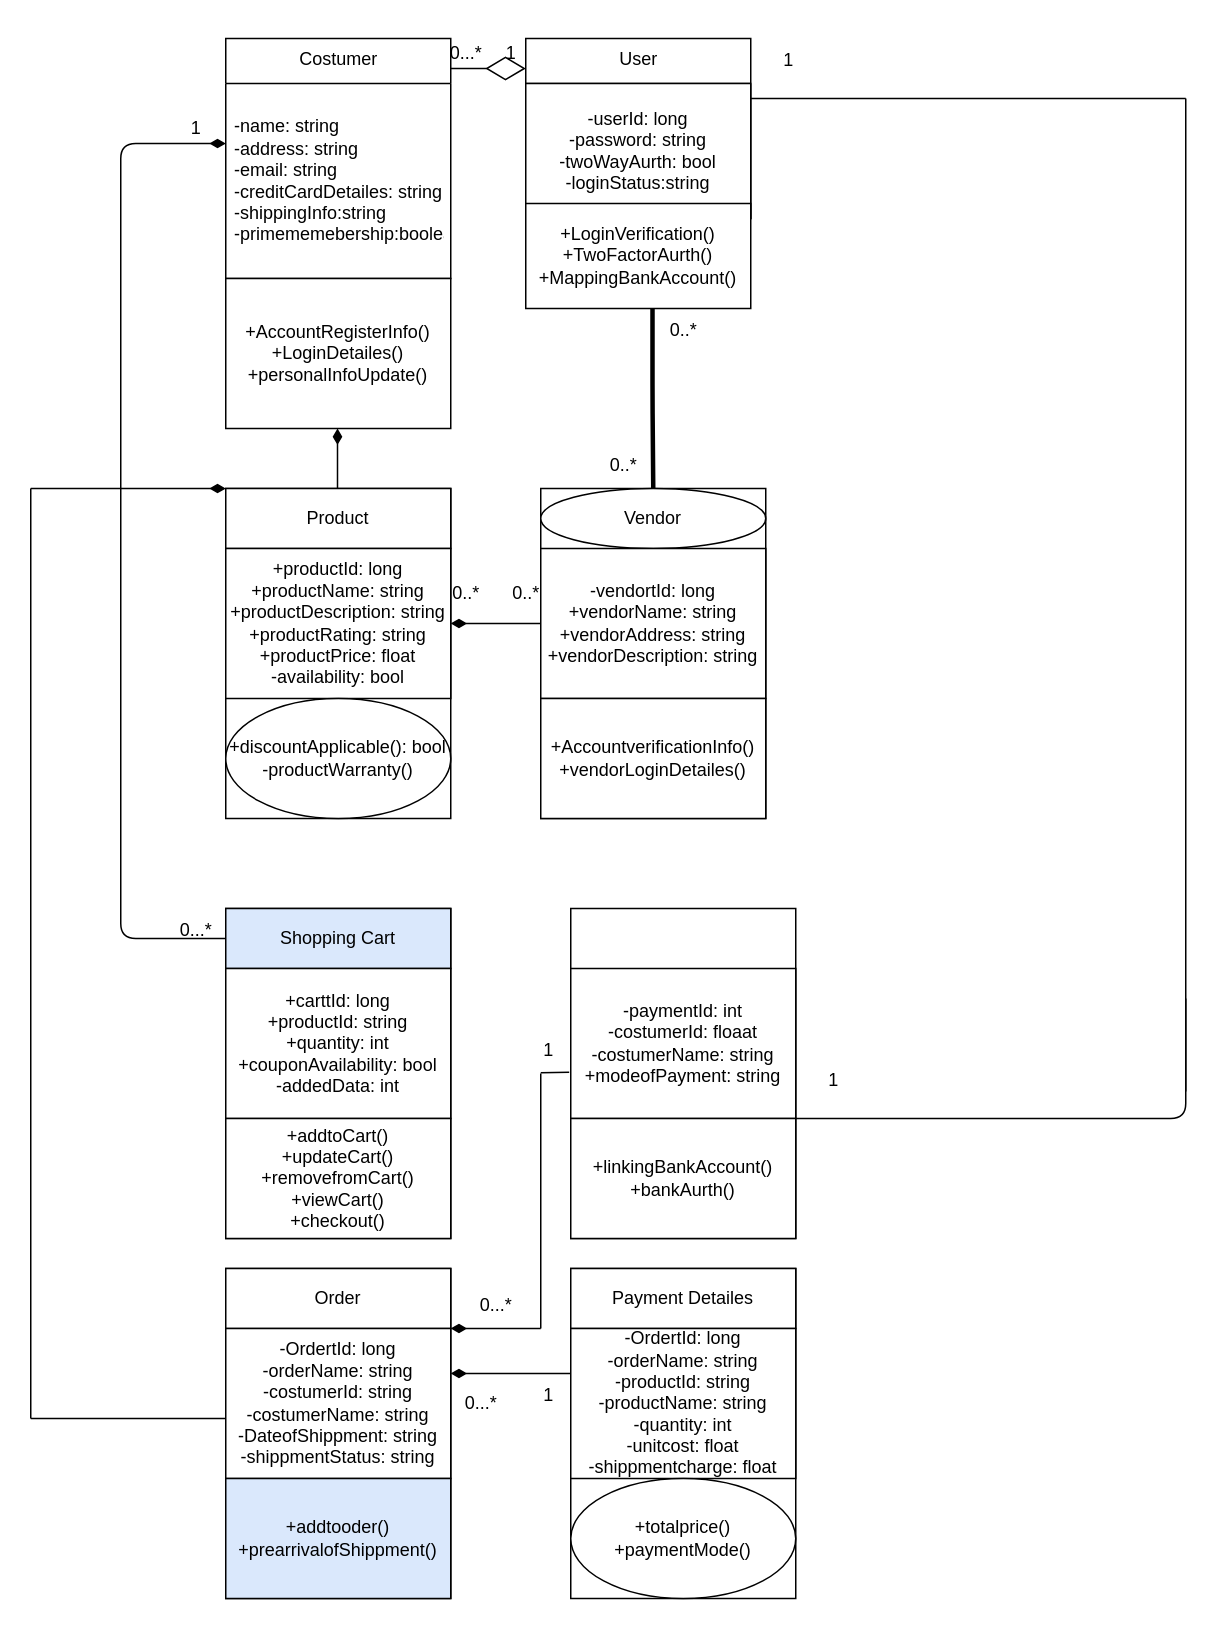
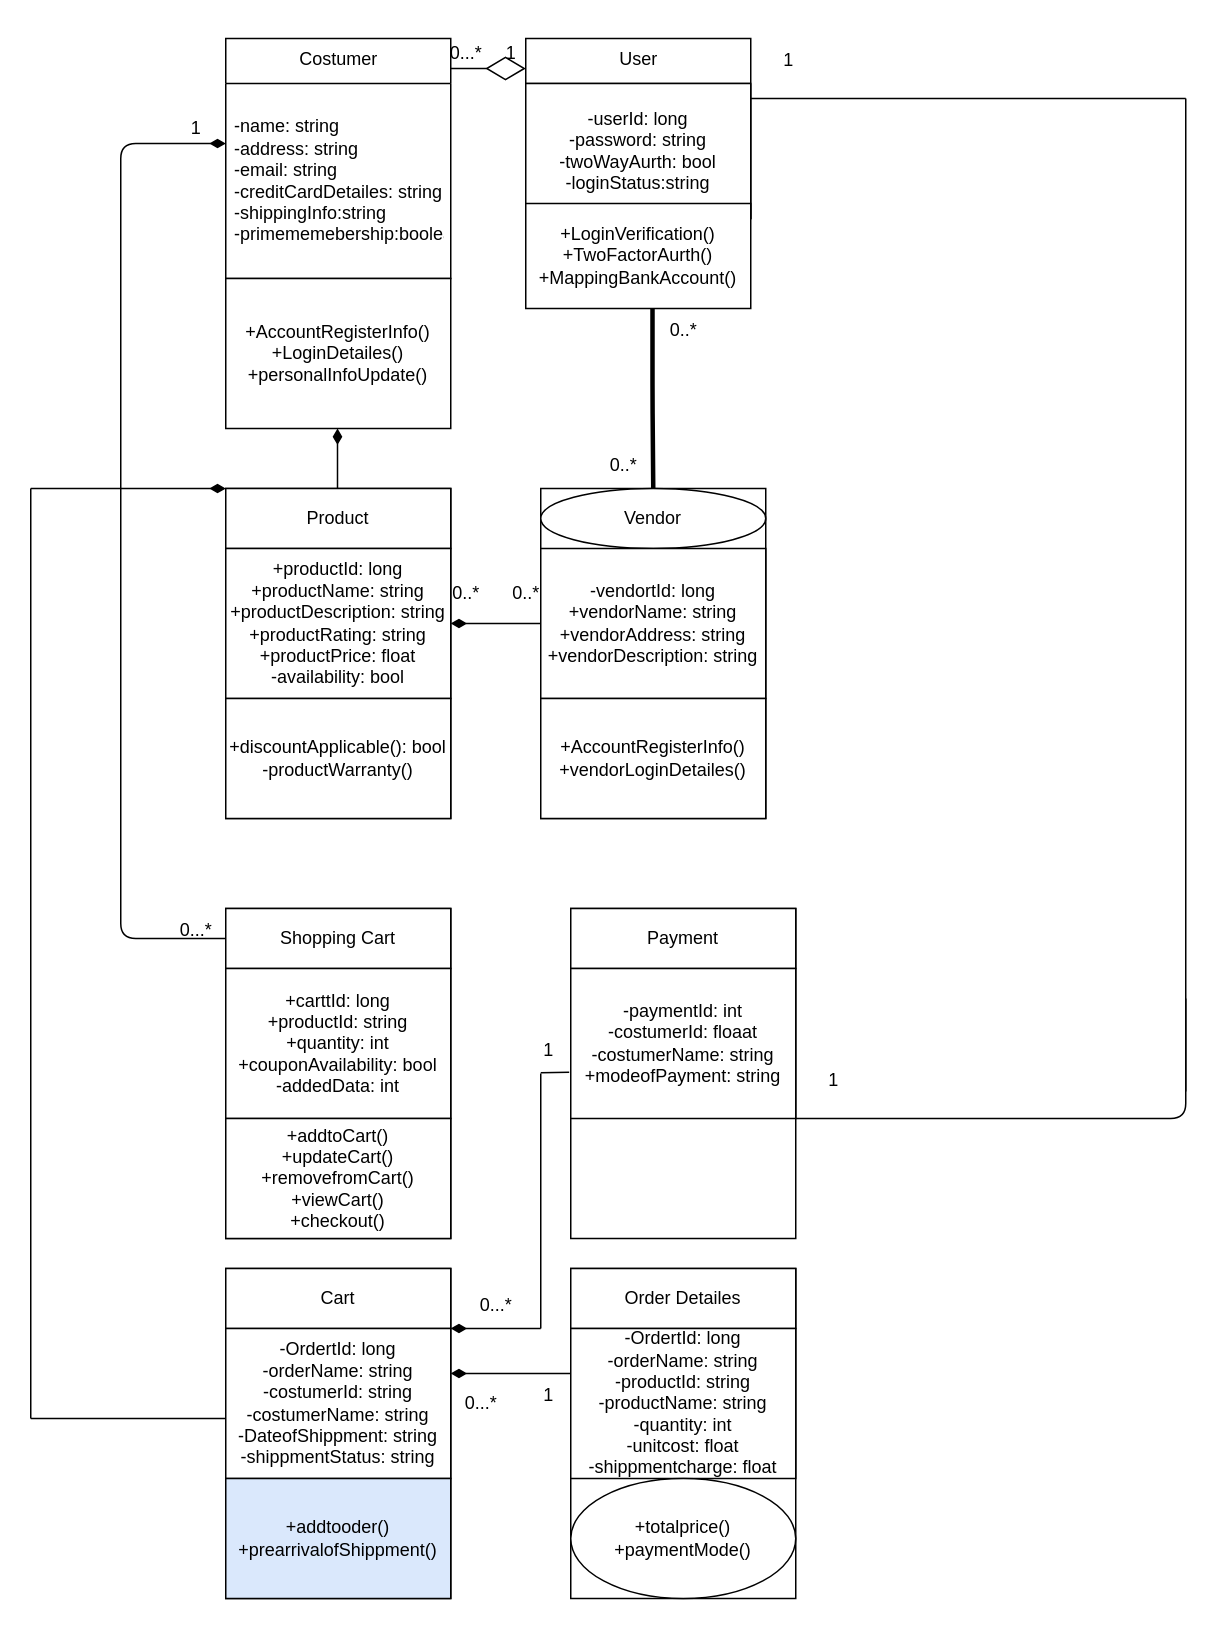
  <mxCell id="0" />
  <mxCell id="1" parent="0" />
  <mxCell id="2" value="Costumer" style="swimlane;fontStyle=0;align=center;verticalAlign=top;childLayout=stackLayout;horizontal=1;startSize=30;horizontalStack=0;resizeParent=1;resizeParentMax=0;resizeLast=0;collapsible=0;marginBottom=0;html=1;" vertex="1" parent="1"><mxGeometry x="150" y="25" width="150" height="160" as="geometry" /></mxCell>
  <mxCell id="3" value="-name: string&lt;br&gt;-address: string&lt;br&gt;-email: string&lt;br&gt;-creditCardDetailes: string&lt;br&gt;-shippingInfo:string&lt;br&gt;-primememebership:boolean" style="text;html=1;strokeColor=none;fillColor=none;align=left;verticalAlign=middle;spacingLeft=4;spacingRight=4;overflow=hidden;rotatable=0;points=[[0,0.5],[1,0.5]];portConstraint=eastwest;" vertex="1" parent="2"><mxGeometry y="30" width="150" height="130" as="geometry" /></mxCell>
  <mxCell id="4" value="+AccountRegisterInfo()&lt;br&gt;+LoginDetailes()&lt;br&gt;+personalInfoUpdate()" style="rounded=0;whiteSpace=wrap;html=1;" vertex="1" parent="1"><mxGeometry x="150" y="185" width="150" height="100" as="geometry" /></mxCell>
  <mxCell id="5" value="" style="endArrow=diamondThin;endFill=0;endSize=24;html=1;" edge="1" parent="1"><mxGeometry width="160" relative="1" as="geometry"><mxPoint x="300" y="45" as="sourcePoint" /><mxPoint x="350" y="45" as="targetPoint" /></mxGeometry></mxCell>
  <mxCell id="6" value="User" style="swimlane;fontStyle=0;align=center;verticalAlign=top;childLayout=stackLayout;horizontal=1;startSize=30;horizontalStack=0;resizeParent=1;resizeParentMax=0;resizeLast=0;collapsible=0;marginBottom=0;html=1;" vertex="1" parent="1"><mxGeometry x="350" y="25" width="150" height="120" as="geometry" /></mxCell>
  <mxCell id="7" value="-userId: long&lt;br&gt;-password: string&lt;br&gt;-twoWayAurth: bool&lt;br&gt;-loginStatus:string" style="rounded=0;whiteSpace=wrap;html=1;" vertex="1" parent="6"><mxGeometry y="30" width="150" height="90" as="geometry" /></mxCell>
  <mxCell id="8" value="+LoginVerification()&lt;br&gt;+TwoFactorAurth()&lt;br&gt;+MappingBankAccount()" style="rounded=0;whiteSpace=wrap;html=1;" vertex="1" parent="1"><mxGeometry x="350" y="135" width="150" height="70" as="geometry" /></mxCell>
  <mxCell id="9" value="" style="rounded=0;whiteSpace=wrap;html=1;" vertex="1" parent="1"><mxGeometry x="150" y="325" width="150" height="220" as="geometry" /></mxCell>
  <mxCell id="10" value="Product" style="rounded=0;whiteSpace=wrap;html=1;" vertex="1" parent="1"><mxGeometry x="150" y="325" width="150" height="40" as="geometry" /></mxCell>
  <mxCell id="11" value="+productId: long&lt;br&gt;+productName: string&lt;br&gt;+productDescription: string&lt;br&gt;+productRating: string&lt;br&gt;+productPrice: float&lt;br&gt;-availability: bool" style="rounded=0;whiteSpace=wrap;html=1;" vertex="1" parent="1"><mxGeometry x="150" y="365" width="150" height="100" as="geometry" /></mxCell>
- <mxCell id="12" value="+discountApplicable(): bool&lt;br&gt;-productWarranty()&lt;br&gt;" style="ellipse;whiteSpace=wrap;html=1;" vertex="1" parent="1"><mxGeometry x="150" y="465" width="150" height="80" as="geometry" /></mxCell>
+ <mxCell id="12" value="+discountApplicable(): bool&lt;br&gt;-productWarranty()&lt;br&gt;" style="rounded=0;whiteSpace=wrap;html=1;" vertex="1" parent="1"><mxGeometry x="150" y="465" width="150" height="80" as="geometry" /></mxCell>
  <mxCell id="13" value="" style="endArrow=none;startArrow=diamondThin;endFill=0;startFill=1;html=1;verticalAlign=bottom;labelBackgroundColor=none;strokeWidth=1;startSize=8;endSize=8;" edge="1" parent="1"><mxGeometry width="160" relative="1" as="geometry"><mxPoint x="224.5" y="285" as="sourcePoint" /><mxPoint x="224.5" y="325" as="targetPoint" /><Array as="points"><mxPoint x="224.5" y="305" /></Array></mxGeometry></mxCell>
  <mxCell id="14" value="" style="rounded=0;whiteSpace=wrap;html=1;" vertex="1" parent="1"><mxGeometry x="360" y="325" width="150" height="220" as="geometry" /></mxCell>
  <mxCell id="15" value="Vendor" style="ellipse;whiteSpace=wrap;html=1;" vertex="1" parent="1"><mxGeometry x="360" y="325" width="150" height="40" as="geometry" /></mxCell>
  <mxCell id="16" value="-vendortId: long&lt;br&gt;+vendorName: string&lt;br&gt;+vendorAddress: string&lt;br&gt;+vendorDescription: string" style="rounded=0;whiteSpace=wrap;html=1;" vertex="1" parent="1"><mxGeometry x="360" y="365" width="150" height="100" as="geometry" /></mxCell>
- <mxCell id="17" value="+AccountverificationInfo()&lt;br&gt;+vendorLoginDetailes()&lt;br&gt;" style="rounded=0;whiteSpace=wrap;html=1;" vertex="1" parent="1"><mxGeometry x="360" y="465" width="150" height="80" as="geometry" /></mxCell>
+ <mxCell id="17" value="+AccountRegisterInfo()&lt;br&gt;+vendorLoginDetailes()&lt;br&gt;" style="rounded=0;whiteSpace=wrap;html=1;" vertex="1" parent="1"><mxGeometry x="360" y="465" width="150" height="80" as="geometry" /></mxCell>
  <mxCell id="18" value="" style="endArrow=none;startArrow=diamondThin;endFill=0;startFill=1;html=1;verticalAlign=bottom;labelBackgroundColor=none;strokeWidth=1;startSize=8;endSize=8;exitX=1;exitY=0.5;exitDx=0;exitDy=0;" edge="1" parent="1" source="11"><mxGeometry width="160" relative="1" as="geometry"><mxPoint x="330" y="415" as="sourcePoint" /><mxPoint x="360" y="415" as="targetPoint" /><Array as="points"><mxPoint x="360" y="415" /></Array></mxGeometry></mxCell>
  <mxCell id="19" value="" style="endArrow=none;startArrow=none;endFill=0;startFill=0;endSize=8;html=1;verticalAlign=bottom;labelBackgroundColor=none;strokeWidth=3;entryX=0.5;entryY=0;entryDx=0;entryDy=0;" edge="1" parent="1" target="15"><mxGeometry width="160" relative="1" as="geometry"><mxPoint x="434.5" y="205" as="sourcePoint" /><mxPoint x="434.5" y="315" as="targetPoint" /><Array as="points"><mxPoint x="434.5" y="235" /><mxPoint x="434.5" y="265" /></Array></mxGeometry></mxCell>
  <mxCell id="20" value="" style="rounded=0;whiteSpace=wrap;html=1;" vertex="1" parent="1"><mxGeometry x="150" y="605" width="150" height="220" as="geometry" /></mxCell>
- <mxCell id="21" value="Shopping Cart" style="rounded=0;whiteSpace=wrap;html=1;fillColor=#dae8fc;" vertex="1" parent="1"><mxGeometry x="150" y="605" width="150" height="40" as="geometry" /></mxCell>
+ <mxCell id="21" value="Shopping Cart" style="rounded=0;whiteSpace=wrap;html=1;" vertex="1" parent="1"><mxGeometry x="150" y="605" width="150" height="40" as="geometry" /></mxCell>
  <mxCell id="22" value="+carttId: long&lt;br&gt;+productId: string&lt;br&gt;+quantity: int&lt;br&gt;+couponAvailability: bool&lt;br&gt;-addedData: int" style="rounded=0;whiteSpace=wrap;html=1;" vertex="1" parent="1"><mxGeometry x="150" y="645" width="150" height="100" as="geometry" /></mxCell>
  <mxCell id="23" value="+addtoCart()&lt;br&gt;+updateCart()&lt;br&gt;+removefromCart()&lt;br&gt;+viewCart()&lt;br&gt;+checkout()" style="rounded=0;whiteSpace=wrap;html=1;" vertex="1" parent="1"><mxGeometry x="150" y="745" width="150" height="80" as="geometry" /></mxCell>
  <mxCell id="24" value="" style="endArrow=none;startArrow=diamondThin;endFill=0;startFill=1;html=1;verticalAlign=bottom;labelBackgroundColor=none;strokeWidth=1;startSize=8;endSize=8;" edge="1" parent="1"><mxGeometry width="160" relative="1" as="geometry"><mxPoint x="150" y="95" as="sourcePoint" /><mxPoint x="150" y="625" as="targetPoint" /><Array as="points"><mxPoint x="80" y="95" /><mxPoint x="80" y="625" /></Array></mxGeometry></mxCell>
  <mxCell id="25" value="" style="rounded=0;whiteSpace=wrap;html=1;" vertex="1" parent="1"><mxGeometry x="150" y="845" width="150" height="220" as="geometry" /></mxCell>
- <mxCell id="26" value="Order" style="rounded=0;whiteSpace=wrap;html=1;" vertex="1" parent="1"><mxGeometry x="150" y="845" width="150" height="40" as="geometry" /></mxCell>
+ <mxCell id="26" value="Cart" style="rounded=0;whiteSpace=wrap;html=1;" vertex="1" parent="1"><mxGeometry x="150" y="845" width="150" height="40" as="geometry" /></mxCell>
  <mxCell id="27" value="-OrdertId: long&lt;br&gt;-orderName: string&lt;br&gt;-costumerId: string&lt;br&gt;-costumerName: string&lt;br&gt;-DateofShippment: string&lt;br&gt;-shippmentStatus: string&lt;br&gt;" style="rounded=0;whiteSpace=wrap;html=1;" vertex="1" parent="1"><mxGeometry x="150" y="885" width="150" height="100" as="geometry" /></mxCell>
  <mxCell id="28" value="+addtooder()&lt;br&gt;+prearrivalofShippment()" style="rounded=0;whiteSpace=wrap;html=1;fillColor=#dae8fc;" vertex="1" parent="1"><mxGeometry x="150" y="985" width="150" height="80" as="geometry" /></mxCell>
  <mxCell id="29" value="" style="endArrow=none;startArrow=diamondThin;endFill=0;startFill=1;html=1;verticalAlign=bottom;labelBackgroundColor=none;strokeWidth=1;startSize=8;endSize=8;" edge="1" parent="1"><mxGeometry width="160" relative="1" as="geometry"><mxPoint x="300" y="915" as="sourcePoint" /><mxPoint x="380" y="915" as="targetPoint" /></mxGeometry></mxCell>
  <mxCell id="30" value="" style="rounded=0;whiteSpace=wrap;html=1;" vertex="1" parent="1"><mxGeometry x="380" y="845" width="150" height="220" as="geometry" /></mxCell>
- <mxCell id="31" value="Payment Detailes" style="rounded=0;whiteSpace=wrap;html=1;" vertex="1" parent="1"><mxGeometry x="380" y="845" width="150" height="40" as="geometry" /></mxCell>
+ <mxCell id="31" value="Order Detailes" style="rounded=0;whiteSpace=wrap;html=1;" vertex="1" parent="1"><mxGeometry x="380" y="845" width="150" height="40" as="geometry" /></mxCell>
  <mxCell id="32" value="-OrdertId: long&lt;br&gt;-orderName: string&lt;br&gt;-productId: string&lt;br&gt;-productName: string&lt;br&gt;-quantity: int&lt;br&gt;-unitcost: float&lt;br&gt;-shippmentcharge: float" style="rounded=0;whiteSpace=wrap;html=1;" vertex="1" parent="1"><mxGeometry x="380" y="885" width="150" height="100" as="geometry" /></mxCell>
  <mxCell id="33" value="+totalprice()&lt;br&gt;+paymentMode()" style="ellipse;whiteSpace=wrap;html=1;" vertex="1" parent="1"><mxGeometry x="380" y="985" width="150" height="80" as="geometry" /></mxCell>
  <mxCell id="34" value="" style="endArrow=none;html=1;" edge="1" parent="1"><mxGeometry width="50" height="50" relative="1" as="geometry"><mxPoint x="20" y="945" as="sourcePoint" /><mxPoint x="150" y="945" as="targetPoint" /></mxGeometry></mxCell>
  <mxCell id="35" value="" style="endArrow=none;html=1;" edge="1" parent="1"><mxGeometry width="50" height="50" relative="1" as="geometry"><mxPoint x="20" y="325" as="sourcePoint" /><mxPoint x="20" y="945" as="targetPoint" /></mxGeometry></mxCell>
  <mxCell id="36" value="" style="endArrow=none;startArrow=diamondThin;endFill=0;startFill=1;html=1;verticalAlign=bottom;labelBackgroundColor=none;strokeWidth=1;startSize=8;endSize=8;exitX=0;exitY=0;exitDx=0;exitDy=0;" edge="1" parent="1" source="10"><mxGeometry width="160" relative="1" as="geometry"><mxPoint x="120" y="295" as="sourcePoint" /><mxPoint x="20" y="325" as="targetPoint" /></mxGeometry></mxCell>
  <mxCell id="37" value="" style="rounded=0;whiteSpace=wrap;html=1;" vertex="1" parent="1"><mxGeometry x="380" y="605" width="150" height="220" as="geometry" /></mxCell>
+ <mxCell id="38" value="Payment" style="rounded=0;whiteSpace=wrap;html=1;" vertex="1" parent="1"><mxGeometry x="380" y="605" width="150" height="40" as="geometry" /></mxCell>
  <mxCell id="39" value="-paymentId: int&lt;br&gt;-costumerId: floaat&lt;br&gt;-costumerName: string&lt;br&gt;+modeofPayment: string&lt;br&gt;" style="rounded=0;whiteSpace=wrap;html=1;" vertex="1" parent="1"><mxGeometry x="380" y="645" width="150" height="100" as="geometry" /></mxCell>
- <mxCell id="40" value="+linkingBankAccount()&lt;br&gt;+bankAurth()&lt;br&gt;" style="rounded=0;whiteSpace=wrap;html=1;" vertex="1" parent="1"><mxGeometry x="380" y="745" width="150" height="80" as="geometry" /></mxCell>
  <mxCell id="41" value="" style="endArrow=none;html=1;" edge="1" parent="1"><mxGeometry width="50" height="50" relative="1" as="geometry"><mxPoint x="360" y="885" as="sourcePoint" /><mxPoint x="360" y="715" as="targetPoint" /></mxGeometry></mxCell>
  <mxCell id="42" value="" style="endArrow=none;startArrow=diamondThin;endFill=0;startFill=1;html=1;verticalAlign=bottom;labelBackgroundColor=none;strokeWidth=1;startSize=8;endSize=8;" edge="1" parent="1"><mxGeometry width="160" relative="1" as="geometry"><mxPoint x="300" y="885" as="sourcePoint" /><mxPoint x="360" y="885" as="targetPoint" /></mxGeometry></mxCell>
  <mxCell id="43" value="" style="endArrow=none;html=1;entryX=-0.007;entryY=0.692;entryDx=0;entryDy=0;entryPerimeter=0;" edge="1" parent="1" target="39"><mxGeometry width="50" height="50" relative="1" as="geometry"><mxPoint x="360" y="714.5" as="sourcePoint" /><mxPoint x="380" y="715" as="targetPoint" /></mxGeometry></mxCell>
  <mxCell id="44" value="0...*" style="text;html=1;align=center;verticalAlign=middle;resizable=0;points=[];autosize=1;strokeColor=none;fillColor=none;" vertex="1" parent="1"><mxGeometry x="290" y="20" width="40" height="30" as="geometry" /></mxCell>
  <mxCell id="45" value="1" style="text;html=1;align=center;verticalAlign=middle;resizable=0;points=[];autosize=1;strokeColor=none;fillColor=none;" vertex="1" parent="1"><mxGeometry x="325" y="20" width="30" height="30" as="geometry" /></mxCell>
  <mxCell id="46" value="0..*" style="text;html=1;align=center;verticalAlign=middle;resizable=0;points=[];autosize=1;strokeColor=none;fillColor=none;" vertex="1" parent="1"><mxGeometry x="290" y="380" width="40" height="30" as="geometry" /></mxCell>
  <mxCell id="47" value="0..*" style="text;html=1;align=center;verticalAlign=middle;resizable=0;points=[];autosize=1;strokeColor=none;fillColor=none;" vertex="1" parent="1"><mxGeometry x="330" y="380" width="40" height="30" as="geometry" /></mxCell>
  <mxCell id="48" value="1" style="text;html=1;align=center;verticalAlign=middle;resizable=0;points=[];autosize=1;strokeColor=none;fillColor=none;" vertex="1" parent="1"><mxGeometry x="115" y="70" width="30" height="30" as="geometry" /></mxCell>
  <mxCell id="49" value="0...*" style="text;html=1;align=center;verticalAlign=middle;resizable=0;points=[];autosize=1;strokeColor=none;fillColor=none;" vertex="1" parent="1"><mxGeometry x="110" y="605" width="40" height="30" as="geometry" /></mxCell>
  <mxCell id="50" value="1" style="text;html=1;align=center;verticalAlign=middle;resizable=0;points=[];autosize=1;strokeColor=none;fillColor=none;" vertex="1" parent="1"><mxGeometry x="350" y="685" width="30" height="30" as="geometry" /></mxCell>
  <mxCell id="51" value="1" style="text;html=1;align=center;verticalAlign=middle;resizable=0;points=[];autosize=1;strokeColor=none;fillColor=none;" vertex="1" parent="1"><mxGeometry x="350" y="915" width="30" height="30" as="geometry" /></mxCell>
  <mxCell id="52" value="0...*" style="text;html=1;align=center;verticalAlign=middle;resizable=0;points=[];autosize=1;strokeColor=none;fillColor=none;" vertex="1" parent="1"><mxGeometry x="310" y="855" width="40" height="30" as="geometry" /></mxCell>
  <mxCell id="53" value="0...*" style="text;html=1;align=center;verticalAlign=middle;resizable=0;points=[];autosize=1;strokeColor=none;fillColor=none;" vertex="1" parent="1"><mxGeometry x="300" y="920" width="40" height="30" as="geometry" /></mxCell>
  <mxCell id="54" value="0..*" style="text;html=1;align=center;verticalAlign=middle;resizable=0;points=[];autosize=1;strokeColor=none;fillColor=none;" vertex="1" parent="1"><mxGeometry x="435" y="205" width="40" height="30" as="geometry" /></mxCell>
  <mxCell id="55" value="0..*" style="text;html=1;align=center;verticalAlign=middle;resizable=0;points=[];autosize=1;strokeColor=none;fillColor=none;" vertex="1" parent="1"><mxGeometry x="395" y="295" width="40" height="30" as="geometry" /></mxCell>
  <mxCell id="56" value="" style="endArrow=none;html=1;" edge="1" parent="1"><mxGeometry width="50" height="50" relative="1" as="geometry"><mxPoint x="790" y="65" as="sourcePoint" /><mxPoint x="500" y="65" as="targetPoint" /><Array as="points"><mxPoint x="560" y="65" /></Array></mxGeometry></mxCell>
  <mxCell id="57" value="" style="endArrow=none;html=1;" edge="1" parent="1"><mxGeometry width="50" height="50" relative="1" as="geometry"><mxPoint x="790" y="727" as="sourcePoint" /><mxPoint x="790" y="65" as="targetPoint" /><Array as="points"><mxPoint x="790" y="485" /></Array></mxGeometry></mxCell>
  <mxCell id="58" value="" style="endArrow=none;html=1;exitX=1;exitY=1;exitDx=0;exitDy=0;" edge="1" parent="1" source="39"><mxGeometry width="50" height="50" relative="1" as="geometry"><mxPoint x="700" y="837" as="sourcePoint" /><mxPoint x="790" y="665" as="targetPoint" /><Array as="points"><mxPoint x="790" y="745" /></Array></mxGeometry></mxCell>
  <mxCell id="59" value="1" style="text;html=1;align=center;verticalAlign=middle;resizable=0;points=[];autosize=1;strokeColor=none;fillColor=none;" vertex="1" parent="1"><mxGeometry x="510" y="25" width="30" height="30" as="geometry" /></mxCell>
  <mxCell id="60" value="1" style="text;html=1;align=center;verticalAlign=middle;resizable=0;points=[];autosize=1;strokeColor=none;fillColor=none;" vertex="1" parent="1"><mxGeometry x="540" y="705" width="30" height="30" as="geometry" /></mxCell>
